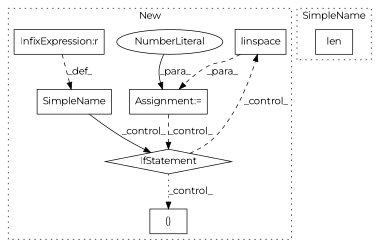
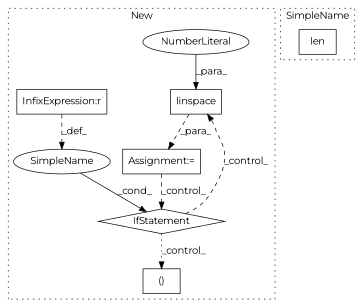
  digraph {
    fontname=Montserrat
    node [a=32 fontname=Montserrat l=1 shape=box]
    edge [fontname=Montserrat style=dashed]
    n1 [l="9,1" label=linspace s="4733,4781"]
    n2 [a=34 label=NumberLiteral s=4759 shape=ellipse]
-   n3 [a=42 label=SimpleName l=""]
+   n3 [a=42 label=SimpleName shape=ellipse l=""]
    n4 [a=106 l=34 label="()" s=3449]
    n5 [a=25 l="4,2" label=IfStatement s="2730,2807" shape=diamond]
    n6 [a=27 l=3 label="InfixExpression:r" s=2793]
    n7 [a=7 label="Assignment:=" s=4685]
    n8 [l="4,1" label=len s="3377,3395"]
    subgraph cluster_1 {
      label=New
      style=dotted
      n1
      n2
      n3
      n4
      n5
      n6
      n7
    }
    subgraph cluster_2 {
      label=SimpleName
      style=dotted
      n8
    }
    n1 -> n7 [label=_para_]
-   n2 -> n7 [label=_para_ style=solid]
-   n3 -> n5 [label=_control_ style=solid]
+   n2 -> n1 [label=_para_ style=solid]
+   n3 -> n5 [label=_cond_ style=solid]
    n5 -> n1 [label=_control_]
    n5 -> n4 [label=_control_ style=dotted]
    n6 -> n3 [label=_def_]
    n7 -> n5 [label=_control_]
  }
